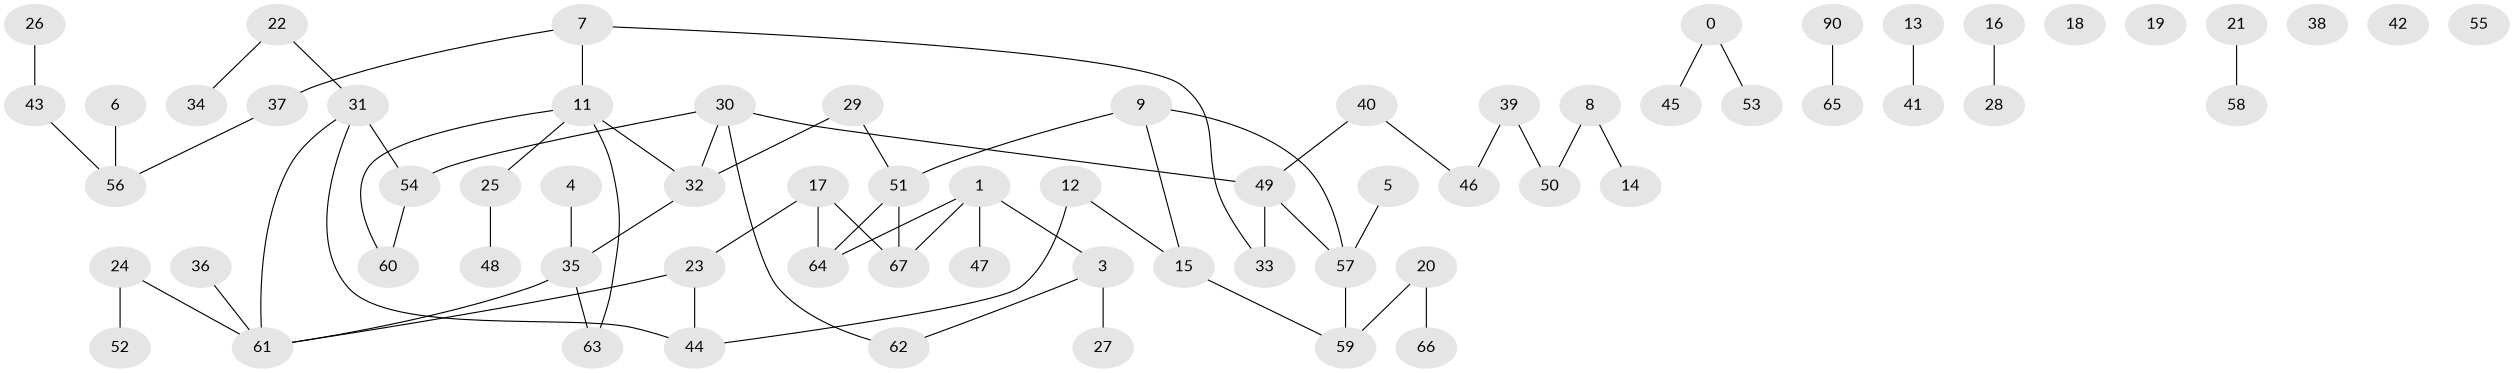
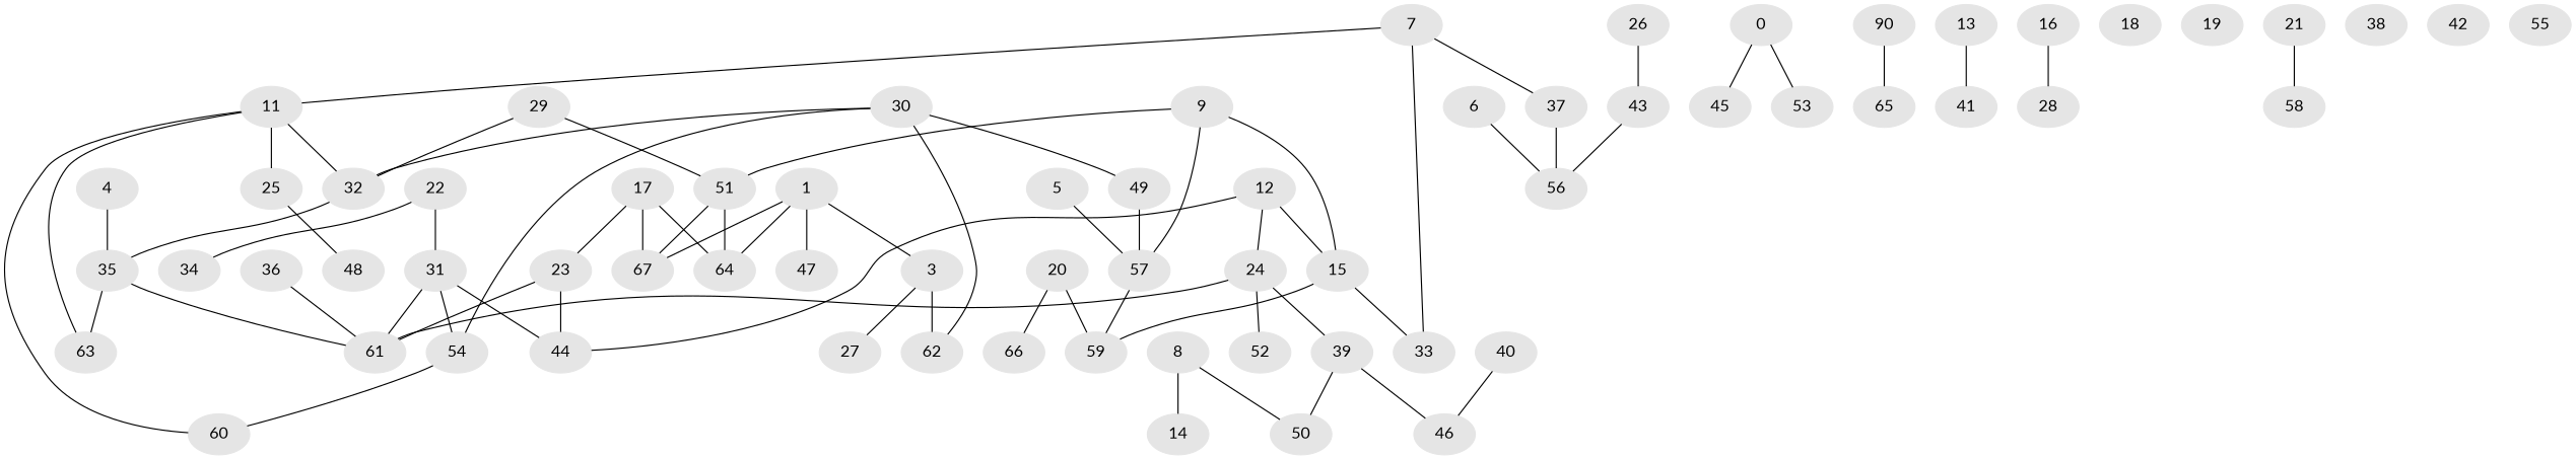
  graph {
    fontname=Lato
    node [color=gray90 fontname=Lato style=filled]
    edge [fontname=Lato]
    1
    3
    47
    64
    67
    27
    62
    n8 [label=0]
    45
    53
    4
    35
    63
    61
    5
    57
    59
    6
    56
    7
    11
    33
    37
    25
    32
    60
    8
    14
    50
    9
    15
    51
    n33 [label=90]
    65
    48
    12
    24
    44
    39
    52
    13
    41
    16
    28
    17
    23
    18
    19
    20
    66
    21
    58
    22
    31
    34
    54
    46
    26
    43
    29
    30
    49
    36
    38
    40
    42
    55
    1 -- 3
    1 -- 47
    1 -- 64
    1 -- 67
    3 -- 27
    3 -- 62
    n8 -- 45
    n8 -- 53
    4 -- 35
    35 -- 63
    35 -- 61
    5 -- 57
    57 -- 59
    6 -- 56
    7 -- 11
    7 -- 33
    7 -- 37
    11 -- 63
    11 -- 25
    11 -- 32
    11 -- 60
    37 -- 56
    25 -- 48
    32 -- 35
    8 -- 14
    8 -- 50
    9 -- 57
    9 -- 15
    9 -- 51
    15 -- 59
-   49 -- 33
+   15 -- 33
    51 -- 64
    51 -- 67
    n33 -- 65
    12 -- 15
+   12 -- 24
    12 -- 44
    24 -- 61
+   24 -- 39
    24 -- 52
    39 -- 50
    39 -- 46
    13 -- 41
    16 -- 28
    17 -- 64
    17 -- 67
    17 -- 23
    23 -- 61
    23 -- 44
    20 -- 59
    20 -- 66
    21 -- 58
    22 -- 31
    22 -- 34
    31 -- 61
    31 -- 44
    31 -- 54
    54 -- 60
    26 -- 43
    43 -- 56
    29 -- 32
    29 -- 51
    30 -- 62
    30 -- 32
    30 -- 54
    30 -- 49
    49 -- 57
    36 -- 61
    40 -- 46
-   40 -- 49
  }
